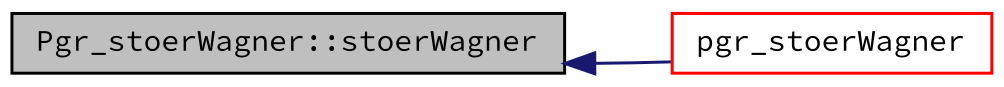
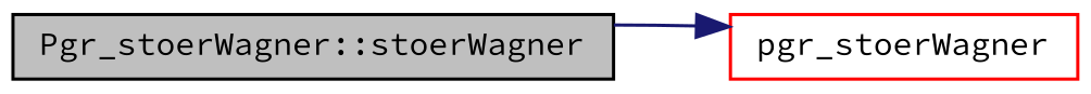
  digraph {
    rankdir=LR
    fontname="Source Code Pro"
    node [fontname="Source Code Pro" fontsize=10 shape=record style=filled]
    n1 [color=black fillcolor=grey75 fontcolor=black height=0.2 label="Pgr_stoerWagner::stoerWagner" width=0.4]
    n2 [color=red fillcolor=white height=0.2 label=pgr_stoerWagner width=0.4]
-   n1 -> n2 [color=midnightblue dir=back fontname="Source Code Pro" fontsize=10 labelfontname=Helvetica labelfontsize=10 style=solid]
+   n2 -> n1 [color=midnightblue dir=back fontname="Source Code Pro" fontsize=10 labelfontname=Helvetica labelfontsize=10 style=solid]
  }
